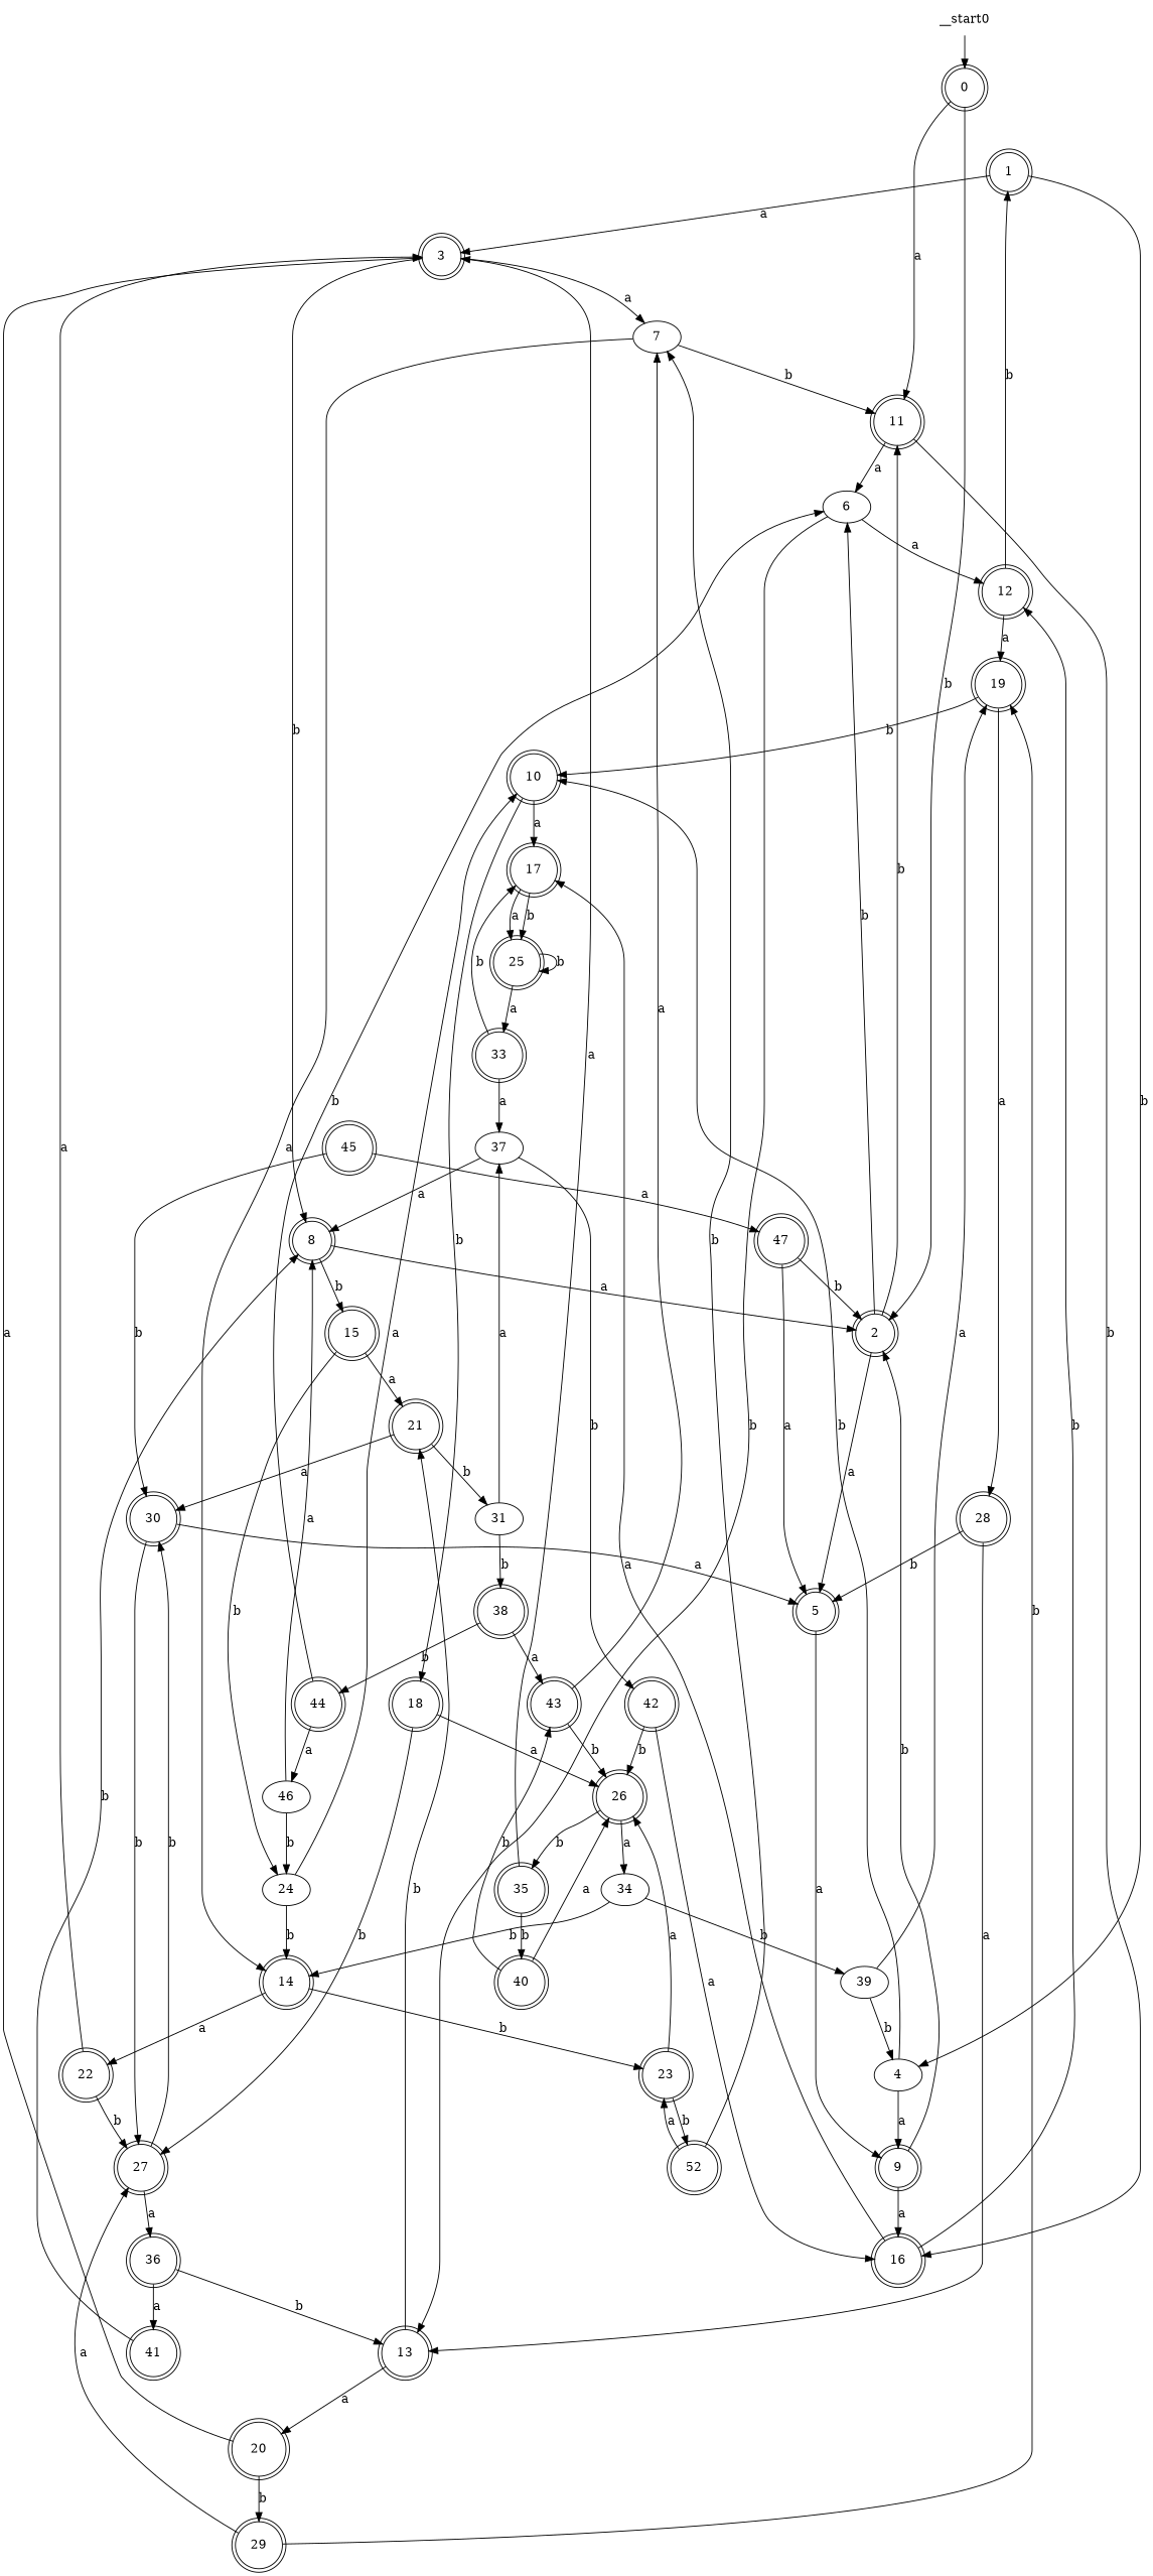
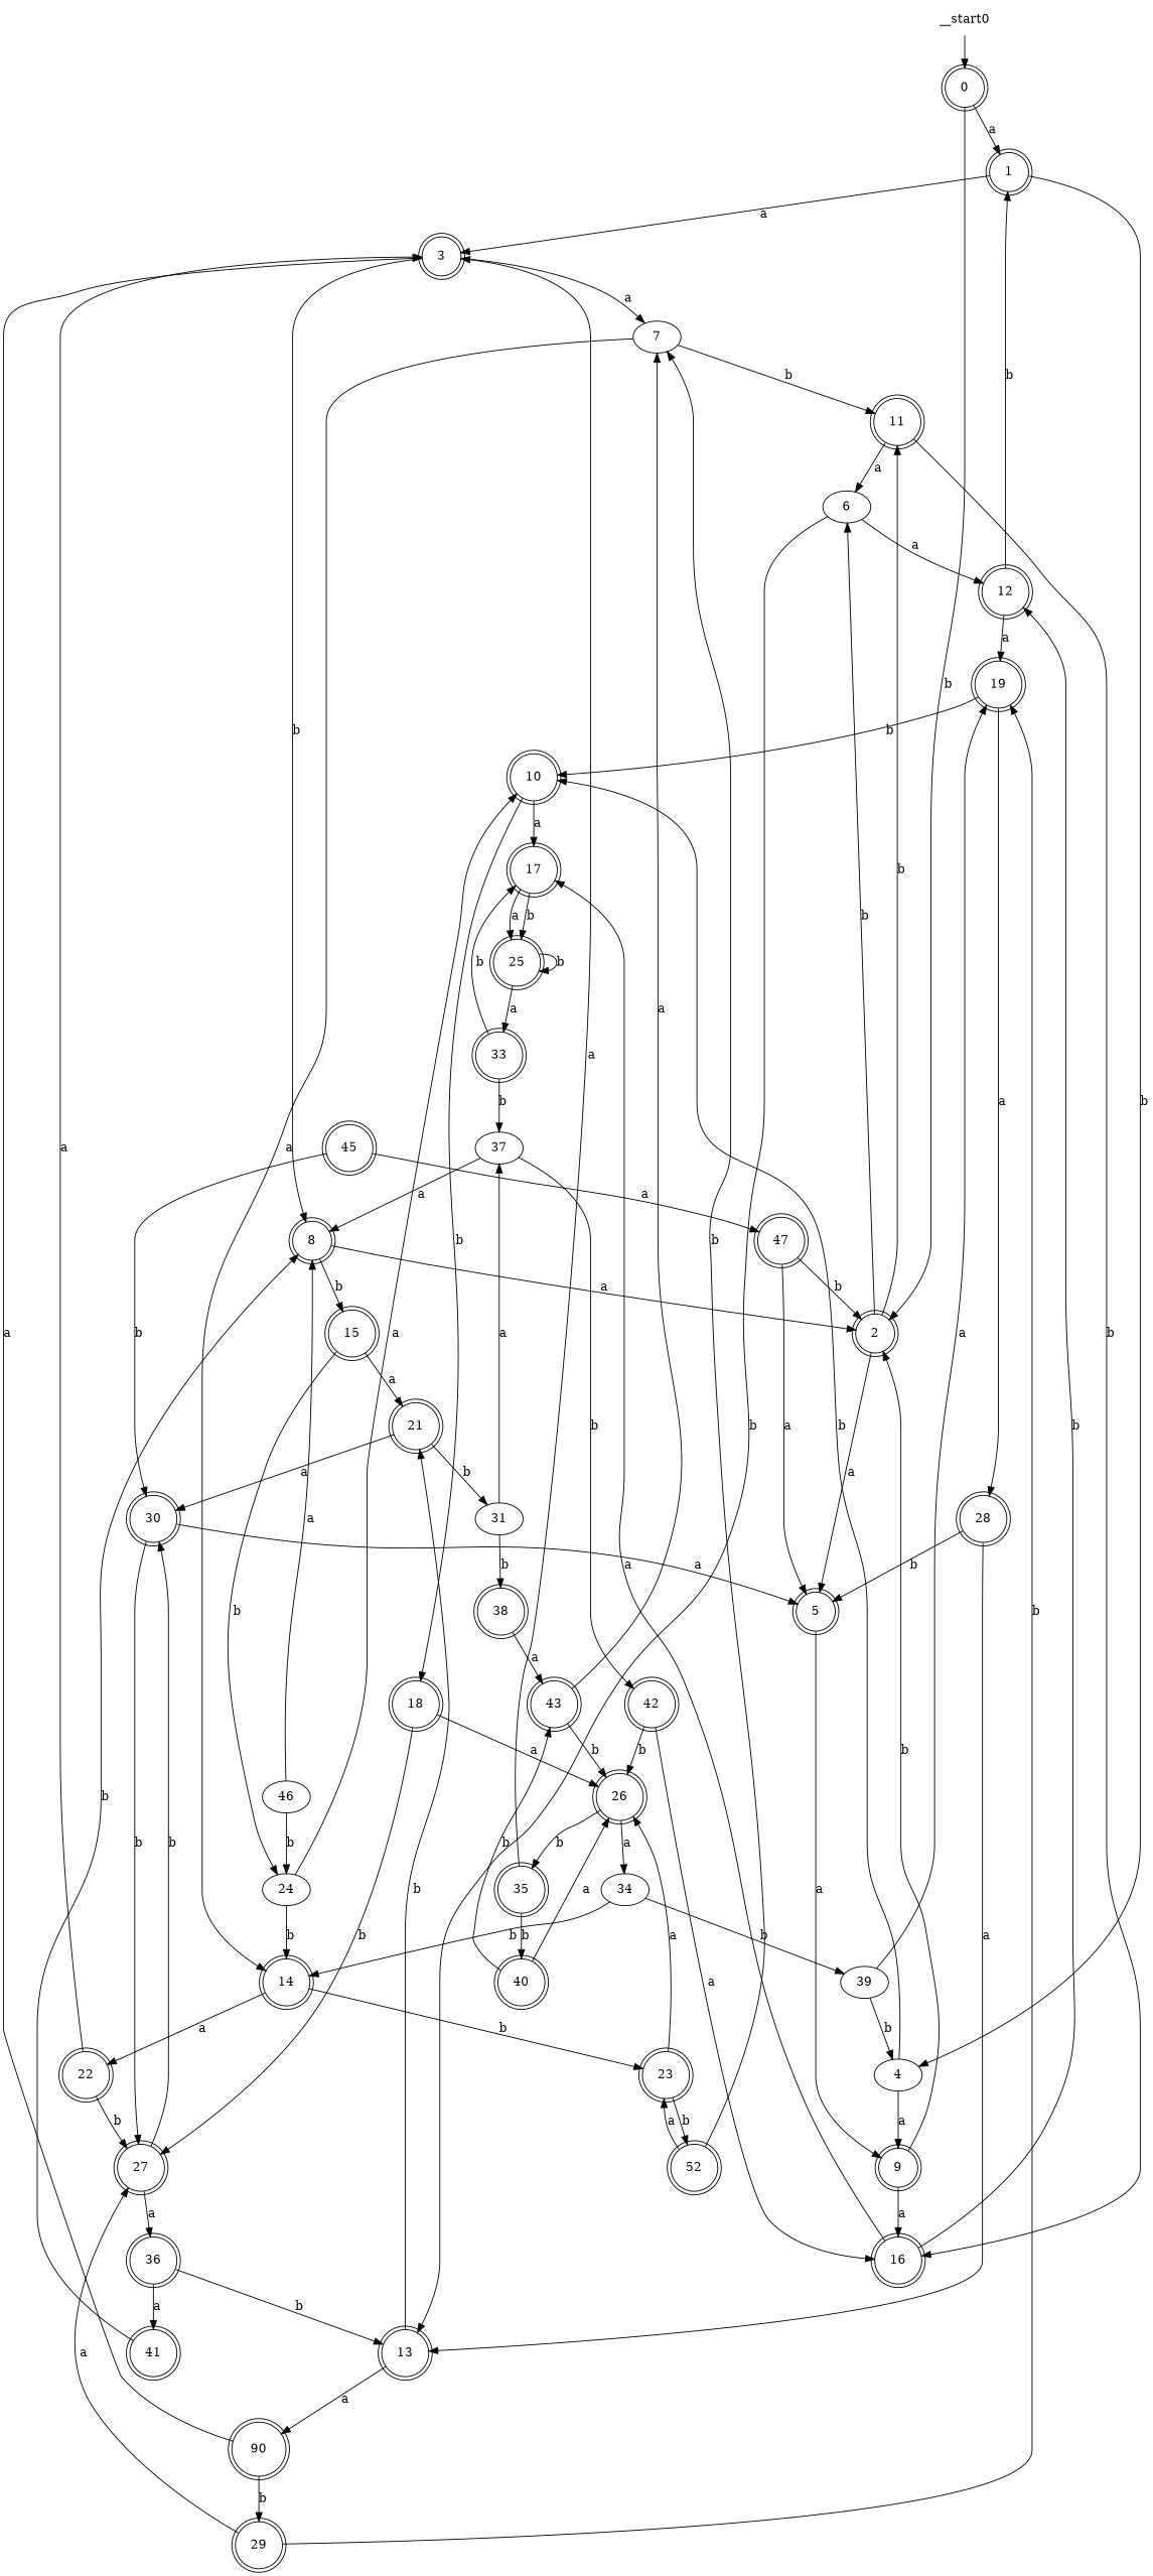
  digraph {
    node [shape=doublecircle]
    __start0 [shape=none]
    0
    1
    2
    3
    4 [shape=""]
    5
    6 [shape=""]
    11
    7 [shape=""]
    8
    9
    10
    12
    13
    14
    15
    16
    17
    18
    19
-   20
+   20 [label=90]
    21
    22
    23
    24 [shape=""]
    25
    26
    27
    28
    29
    30
    31 [shape=""]
    n34 [label=52]
    33
    34 [shape=""]
    35
    36
    37 [shape=""]
    38
    39 [shape=""]
    40
    41
    42
    43
-   44
    46 [shape=""]
    45
    47
    __start0 -> 0
-   0 -> 11 [label=a]
+   0 -> 1 [label=a]
    0 -> 2 [label=b]
    1 -> 3 [label=a]
    1 -> 4 [label=b]
    2 -> 5 [label=a]
    2 -> 6 [label=b]
    2 -> 11 [label=b]
    3 -> 7 [label=a]
    3 -> 8 [label=b]
    4 -> 9 [label=a]
    4 -> 10 [label=b]
    5 -> 9 [label=a]
    6 -> 12 [label=a]
    6 -> 13 [label=b]
    11 -> 6 [label=a]
    11 -> 16 [label=b]
    7 -> 11 [label=b]
    7 -> 14 [label=a]
    8 -> 2 [label=a]
    8 -> 15 [label=b]
    9 -> 2 [label=b]
    9 -> 16 [label=a]
    10 -> 17 [label=a]
    10 -> 18 [label=b]
    12 -> 1 [label=b]
    12 -> 19 [label=a]
    13 -> 20 [label=a]
    13 -> 21 [label=b]
    14 -> 22 [label=a]
    14 -> 23 [label=b]
    15 -> 21 [label=a]
    15 -> 24 [label=b]
    16 -> 12 [label=b]
    16 -> 17 [label=a]
    17 -> 25 [label=a]
    17 -> 25 [label=b]
    18 -> 26 [label=a]
    18 -> 27 [label=b]
    19 -> 10 [label=b]
    19 -> 28 [label=a]
    20 -> 3 [label=a]
    20 -> 29 [label=b]
    21 -> 30 [label=a]
    21 -> 31 [label=b]
    22 -> 3 [label=a]
    22 -> 27 [label=b]
    23 -> 26 [label=a]
    23 -> n34 [label=b]
    24 -> 10 [label=a]
    24 -> 14 [label=b]
    25 -> 25 [label=b]
    25 -> 33 [label=a]
    26 -> 34 [label=a]
    26 -> 35 [label=b]
    27 -> 30 [label=b]
    27 -> 36 [label=a]
    28 -> 5 [label=b]
    28 -> 13 [label=a]
    29 -> 19 [label=b]
    29 -> 27 [label=a]
    30 -> 5 [label=a]
    30 -> 27 [label=b]
    31 -> 37 [label=a]
    31 -> 38 [label=b]
    n34 -> 7 [label=b]
    n34 -> 23 [label=a]
    33 -> 17 [label=b]
-   33 -> 37 [label=a]
+   33 -> 37 [label=b]
    34 -> 14 [label=b]
    34 -> 39 [label=b]
    35 -> 3 [label=a]
    35 -> 40 [label=b]
    36 -> 13 [label=b]
    36 -> 41 [label=a]
    37 -> 8 [label=a]
    37 -> 42 [label=b]
    38 -> 43 [label=a]
-   38 -> 44 [label=b]
    39 -> 4 [label=b]
    39 -> 19 [label=a]
    40 -> 26 [label=a]
    40 -> 43 [label=b]
    41 -> 8 [label=b]
    42 -> 16 [label=a]
    42 -> 26 [label=b]
    43 -> 7 [label=a]
    43 -> 26 [label=b]
-   44 -> 6 [label=b]
-   44 -> 46 [label=a]
    46 -> 8 [label=a]
    46 -> 24 [label=b]
    45 -> 30 [label=b]
    45 -> 47 [label=a]
    47 -> 2 [label=b]
    47 -> 5 [label=a]
  }
